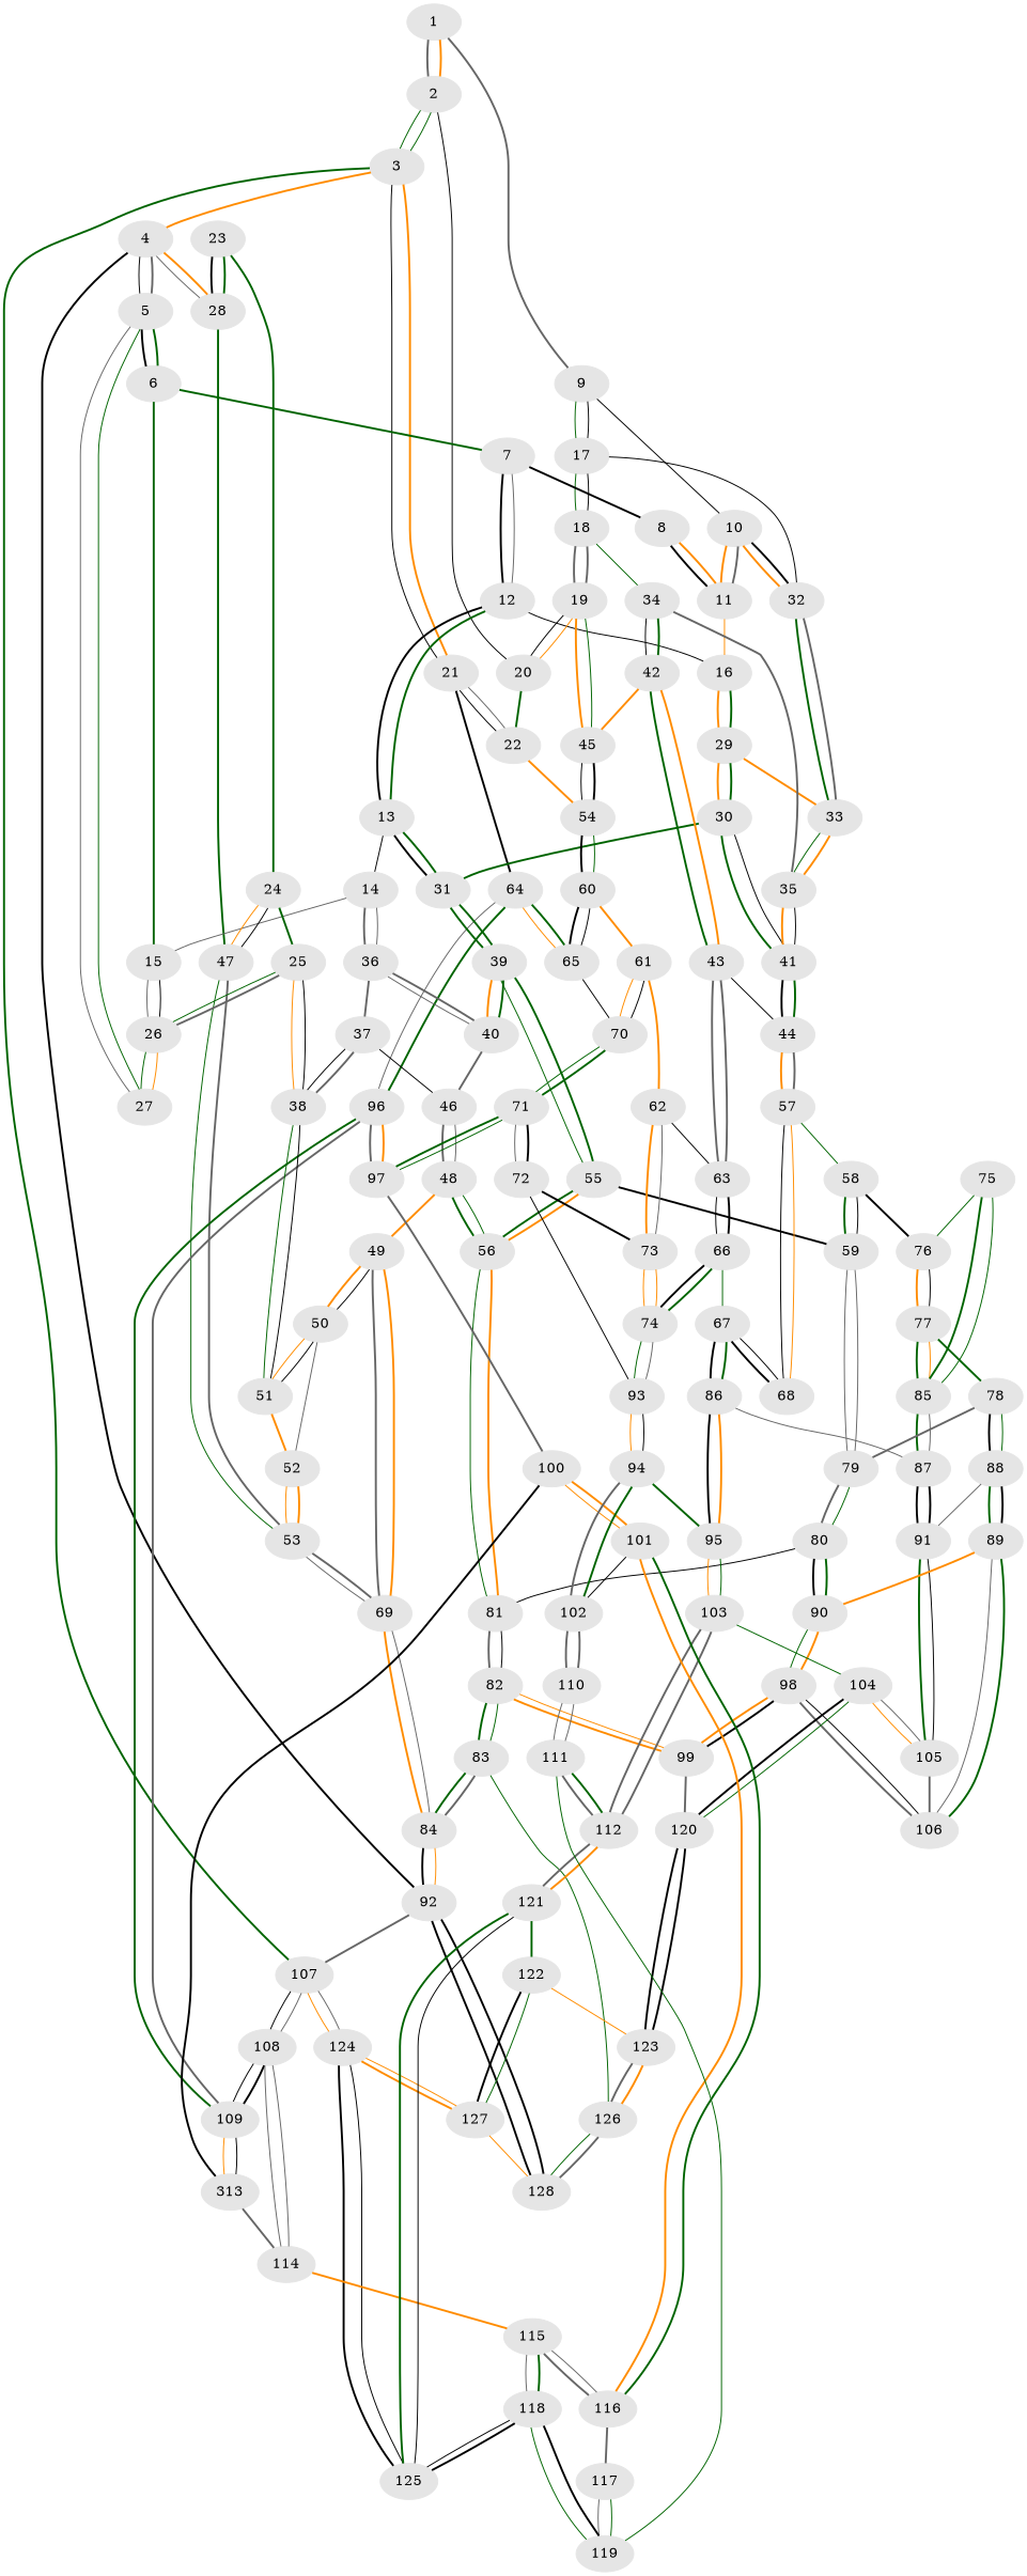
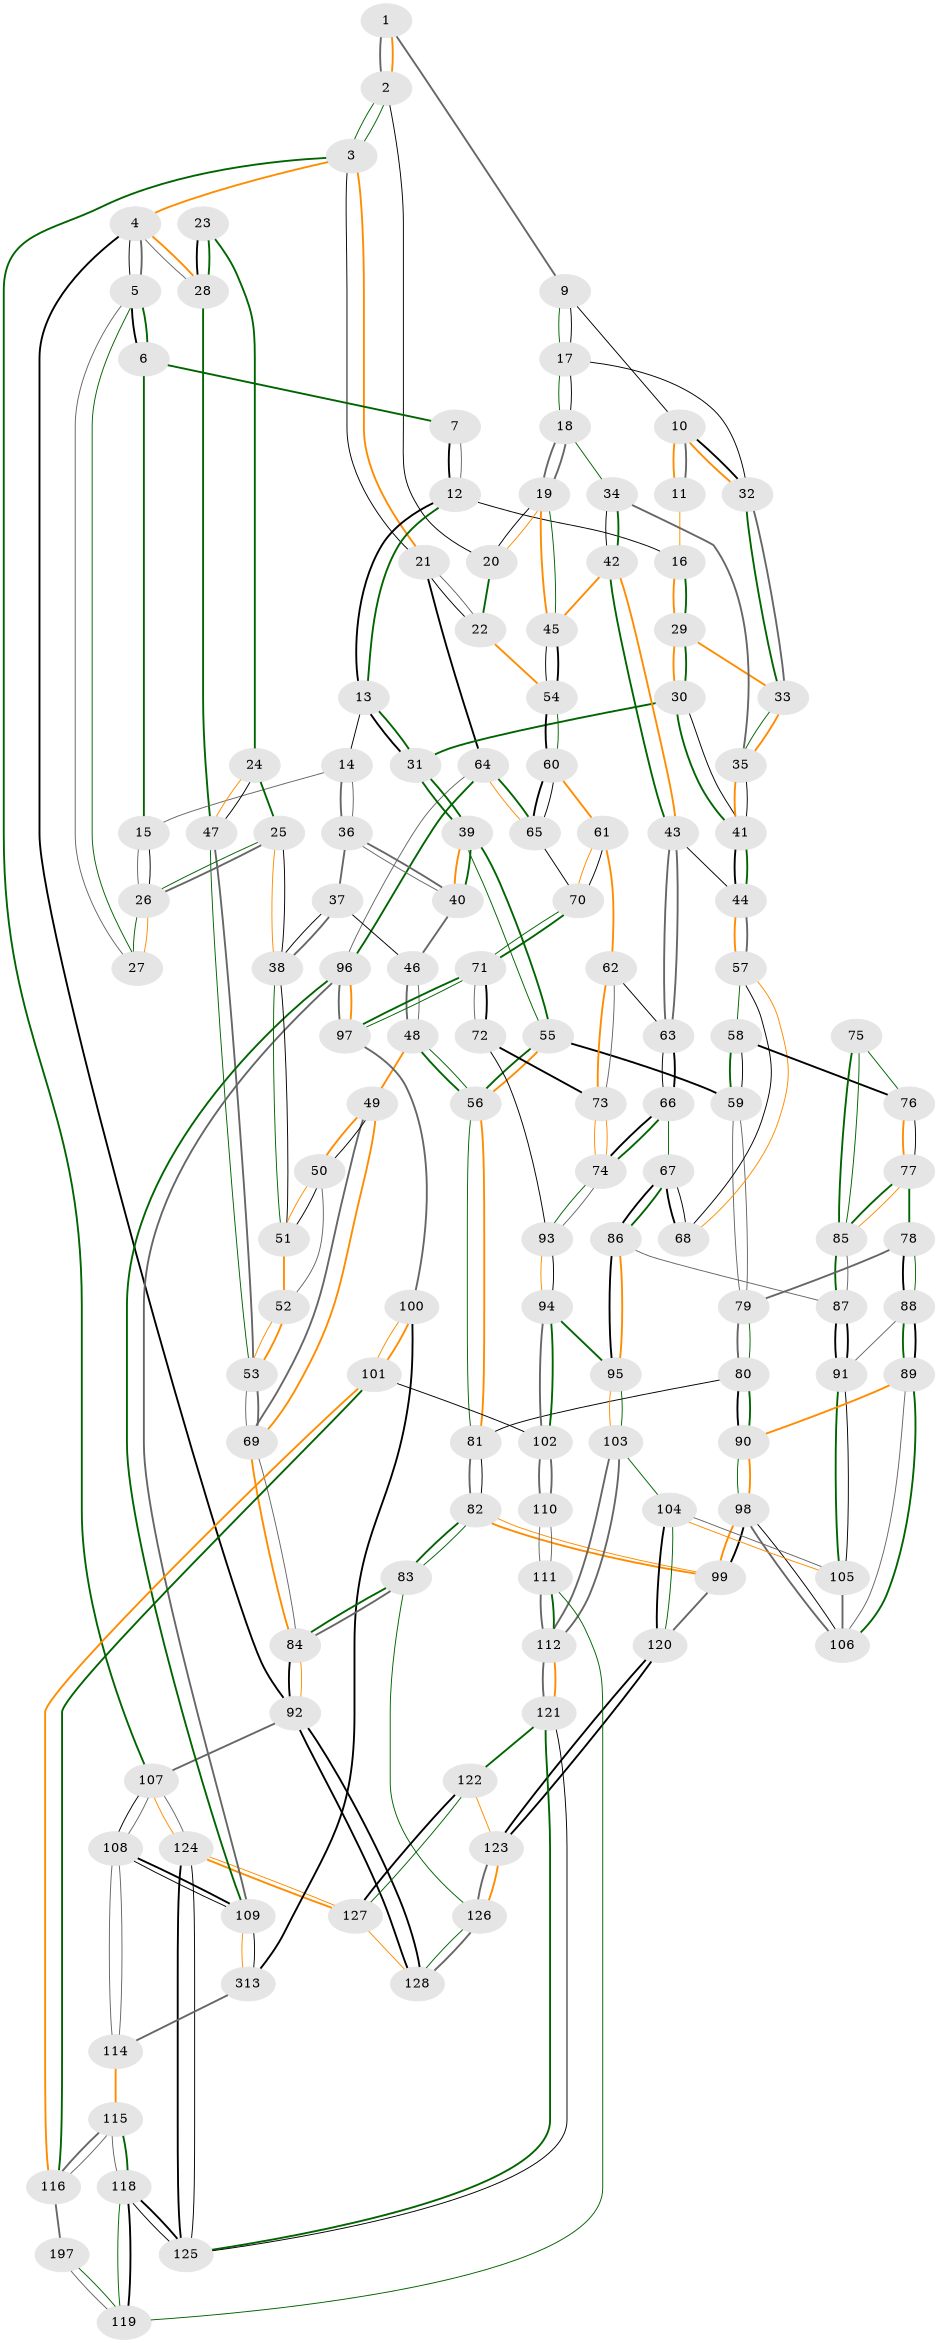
  graph {
    node [color=gray90 style=filled]
    edge [color=black style=bold]
    1
    2
    9
    3
    20
    10
    17
    4
    21
    107
    22
    5
    28
    92
    64
    108
    124
    6
    27
    47
    128
    7
    15
-   8
    12
    26
    11
    16
    13
    32
    18
    33
    29
    14
    31
    36
    39
    37
    40
    30
    19
    34
    45
    35
    42
    54
    65
    96
    60
    23
    24
    25
    38
    53
    51
    41
    44
    55
    43
    46
    48
    52
    56
    59
    57
    63
    66
    58
    68
    49
    69
    50
    81
    84
    61
    79
    82
    76
    77
    80
    62
    70
    73
    71
    74
    67
    97
    109
    86
    93
    87
    95
    75
    85
    72
    100
    94
    78
    88
    91
    89
    90
    98
    83
    99
    126
    120
    103
    105
    106
    102
    110
    104
    112
    n115 [label=313]
    101
    123
    116
    114
-   117
+   117 [label=197]
    111
    121
    125
    127
    115
    119
    122
    118
    1 -- 2 [color=gray40]
    1 -- 2 [color=darkorange]
    1 -- 9 [color=gray40]
    2 -- 3 [color=darkgreen style=solid]
    2 -- 3 [color=darkgreen style=solid]
    2 -- 20 [style=solid]
    9 -- 10 [style=solid]
    9 -- 17 [color=darkgreen style=solid]
    9 -- 17 [style=solid]
    3 -- 4 [color=darkorange]
    3 -- 21 [style=solid]
    3 -- 21 [color=darkorange]
    3 -- 107 [color=darkgreen]
    20 -- 22 [color=darkgreen]
    10 -- 11 [color=darkorange]
    10 -- 11 [color=gray40]
    10 -- 32 [color=darkorange]
    10 -- 32
    17 -- 32 [style=solid]
    17 -- 18 [color=darkgreen style=solid]
    17 -- 18 [style=solid]
    4 -- 5 [style=solid]
    4 -- 5 [color=gray40]
    4 -- 28 [color=gray40 style=solid]
    4 -- 28 [color=darkorange]
    4 -- 92
    21 -- 22 [style=solid]
    21 -- 22 [color=gray40 style=solid]
    21 -- 64
    107 -- 108 [style=solid]
    107 -- 108 [color=gray40 style=solid]
    107 -- 124 [color=darkorange style=solid]
    107 -- 124 [color=gray40 style=solid]
    22 -- 54 [color=darkorange]
    5 -- 6
    5 -- 6 [color=darkgreen]
    5 -- 27 [color=gray40 style=solid]
    5 -- 27 [color=darkgreen style=solid]
    28 -- 47 [color=darkgreen]
    92 -- 107 [color=gray40]
    92 -- 128
    92 -- 128
    64 -- 65 [color=darkorange style=solid]
    64 -- 65 [color=darkgreen]
    64 -- 96 [color=gray40 style=solid]
    64 -- 96 [color=darkgreen]
    108 -- 109 [style=solid]
    108 -- 109
    108 -- 114 [color=gray40 style=solid]
    108 -- 114 [color=gray40 style=solid]
    124 -- 125
    124 -- 125 [style=solid]
    124 -- 127 [color=darkorange]
    124 -- 127 [color=darkorange style=solid]
    6 -- 7 [color=darkgreen]
    6 -- 15 [color=darkgreen]
    47 -- 53 [color=darkgreen style=solid]
    47 -- 53 [color=gray40]
-   7 -- 8
    7 -- 12
    7 -- 12 [color=gray40 style=solid]
    15 -- 26 [color=gray40 style=solid]
    15 -- 26 [style=solid]
-   8 -- 11
-   8 -- 11 [color=darkorange]
    12 -- 16 [style=solid]
    12 -- 13
    12 -- 13 [color=darkgreen]
    26 -- 27 [color=darkgreen style=solid]
    26 -- 27 [color=darkorange style=solid]
    11 -- 16 [color=darkorange style=solid]
    16 -- 29 [color=darkorange]
    16 -- 29 [color=darkgreen]
    13 -- 14 [style=solid]
    13 -- 31
    13 -- 31 [color=darkgreen]
    32 -- 33 [color=darkgreen]
    32 -- 33 [color=gray40]
    18 -- 19 [color=gray40]
    18 -- 19 [color=gray40]
    18 -- 34 [color=darkgreen style=solid]
    33 -- 35 [color=darkgreen style=solid]
    33 -- 35 [color=darkorange]
    29 -- 33 [color=darkorange]
    29 -- 30 [color=darkorange]
    29 -- 30 [color=darkgreen]
    14 -- 15 [color=gray40 style=solid]
    14 -- 36 [color=gray40]
    14 -- 36 [color=gray40 style=solid]
    31 -- 39 [color=darkgreen]
    31 -- 39 [color=darkgreen]
    36 -- 37 [color=gray40]
    36 -- 40 [color=gray40 style=solid]
    36 -- 40 [color=gray40]
    39 -- 40 [color=darkorange]
    39 -- 40 [color=darkgreen]
    39 -- 55 [color=darkgreen style=solid]
    39 -- 55 [color=darkgreen]
    37 -- 38 [style=solid]
    37 -- 38 [color=gray40]
    37 -- 46 [style=solid]
    40 -- 46 [color=gray40]
    30 -- 31 [color=darkgreen]
    30 -- 41 [color=darkgreen]
    30 -- 41 [style=solid]
    19 -- 20 [style=solid]
    19 -- 20 [color=darkorange style=solid]
    19 -- 45 [color=darkorange]
    19 -- 45 [color=darkgreen style=solid]
    34 -- 35 [color=gray40]
    34 -- 42 [style=solid]
    34 -- 42 [color=darkgreen]
    45 -- 54 [style=solid]
    45 -- 54
    35 -- 41 [color=darkorange]
    35 -- 41 [style=solid]
    42 -- 45 [color=darkorange]
    42 -- 43 [color=darkgreen]
    42 -- 43 [color=darkorange]
    54 -- 60
    54 -- 60 [color=darkgreen style=solid]
    65 -- 70 [style=solid]
    96 -- 97 [color=gray40]
    96 -- 97 [color=darkorange]
    96 -- 109 [color=darkgreen]
    96 -- 109 [color=gray40]
    60 -- 65
    60 -- 65 [style=solid]
    60 -- 61 [color=darkorange]
    23 -- 28
    23 -- 28 [color=darkgreen]
    23 -- 24 [color=darkgreen]
    24 -- 47 [color=darkorange style=solid]
    24 -- 47 [style=solid]
    24 -- 25 [color=darkgreen]
    25 -- 26 [color=darkgreen style=solid]
    25 -- 26 [color=gray40]
    25 -- 38 [color=darkorange style=solid]
    25 -- 38 [style=solid]
    38 -- 51 [color=darkgreen style=solid]
    38 -- 51 [style=solid]
    53 -- 69 [color=gray40 style=solid]
    53 -- 69 [color=gray40]
    51 -- 52 [color=darkorange]
    41 -- 44
    41 -- 44 [color=darkgreen]
    44 -- 57 [color=darkorange]
    44 -- 57 [color=gray40]
    55 -- 56 [color=darkgreen]
    55 -- 56 [color=darkorange]
    55 -- 59
    43 -- 44 [style=solid]
    43 -- 63 [color=gray40]
    43 -- 63 [color=gray40]
    46 -- 48 [color=gray40]
    46 -- 48 [color=gray40 style=solid]
    48 -- 56 [color=darkgreen]
    48 -- 56 [color=darkgreen style=solid]
    48 -- 49 [color=darkorange]
    52 -- 53 [color=darkorange style=solid]
    52 -- 53 [color=darkorange]
    56 -- 81 [color=darkgreen style=solid]
    56 -- 81 [color=darkorange]
    59 -- 79 [color=gray40 style=solid]
    59 -- 79 [color=gray40 style=solid]
    57 -- 58 [color=darkgreen style=solid]
    57 -- 68 [style=solid]
    57 -- 68 [color=darkorange style=solid]
    63 -- 66 [style=solid]
    63 -- 66
    66 -- 74
    66 -- 74 [color=darkgreen]
    66 -- 67 [color=darkgreen style=solid]
    58 -- 59 [color=darkgreen]
    58 -- 59 [style=solid]
    58 -- 76
    49 -- 69 [color=gray40]
    49 -- 69 [color=darkorange]
    49 -- 50 [color=darkorange]
    49 -- 50 [style=solid]
    69 -- 84 [color=darkorange]
    69 -- 84 [color=gray40 style=solid]
    50 -- 51 [color=darkorange style=solid]
    50 -- 51 [style=solid]
    50 -- 52 [color=gray40 style=solid]
    81 -- 82 [color=gray40]
    81 -- 82 [style=solid]
    84 -- 92
    84 -- 92 [color=darkorange style=solid]
    61 -- 62 [color=darkorange]
    61 -- 70 [color=darkorange style=solid]
    61 -- 70 [style=solid]
    79 -- 80 [color=gray40]
    79 -- 80 [color=darkgreen style=solid]
    82 -- 83 [color=darkgreen]
    82 -- 83 [color=darkgreen style=solid]
    82 -- 99 [color=darkorange]
    82 -- 99 [color=darkorange style=solid]
    76 -- 77 [color=darkorange]
    76 -- 77 [style=solid]
    77 -- 85 [color=darkgreen]
    77 -- 85 [color=darkorange style=solid]
    77 -- 78 [color=darkgreen]
    80 -- 81 [style=solid]
    80 -- 90
    80 -- 90 [color=darkgreen]
    62 -- 63 [style=solid]
    62 -- 73 [color=darkorange]
    62 -- 73 [color=gray40 style=solid]
    70 -- 71 [color=darkgreen style=solid]
    70 -- 71 [color=darkgreen]
    73 -- 74 [color=darkorange style=solid]
    73 -- 74 [color=darkorange style=solid]
    71 -- 97 [color=darkgreen]
    71 -- 97 [color=darkgreen style=solid]
    71 -- 72 [color=gray40 style=solid]
    71 -- 72
    74 -- 93 [color=darkgreen style=solid]
    74 -- 93 [color=gray40 style=solid]
    67 -- 68
    67 -- 68 [style=solid]
    67 -- 86
    67 -- 86 [color=darkgreen]
    97 -- 100 [color=gray40]
    109 -- n115 [color=darkorange style=solid]
    109 -- n115 [style=solid]
    86 -- 87 [color=gray40 style=solid]
    86 -- 95
    86 -- 95 [color=darkorange]
    93 -- 94 [color=darkorange style=solid]
    93 -- 94 [style=solid]
    87 -- 91
    87 -- 91
    95 -- 103 [color=darkorange style=solid]
    95 -- 103 [color=darkgreen style=solid]
    75 -- 76 [color=darkgreen style=solid]
    75 -- 85 [color=darkgreen]
    75 -- 85 [color=darkgreen style=solid]
    85 -- 87 [color=darkgreen]
    85 -- 87 [color=gray40 style=solid]
    72 -- 73
    72 -- 93 [style=solid]
    100 -- n115
    100 -- 101 [color=darkorange style=solid]
    100 -- 101 [color=darkorange]
    94 -- 95 [color=darkgreen]
    94 -- 102 [color=gray40]
    94 -- 102 [color=darkgreen]
    78 -- 79 [color=gray40]
    78 -- 88
    78 -- 88 [color=darkgreen style=solid]
    88 -- 91 [color=gray40 style=solid]
    88 -- 89 [color=darkgreen]
    88 -- 89
    91 -- 105 [color=darkgreen]
    91 -- 105 [style=solid]
    89 -- 90 [color=darkorange]
    89 -- 106 [color=gray40 style=solid]
    89 -- 106 [color=darkgreen]
    90 -- 98 [color=darkgreen style=solid]
    90 -- 98 [color=darkorange]
    98 -- 99 [color=darkorange]
    98 -- 99
    98 -- 106 [color=gray40]
    98 -- 106 [style=solid]
    83 -- 84 [color=darkgreen]
    83 -- 84 [color=gray40]
    83 -- 126 [color=darkgreen style=solid]
    99 -- 120 [color=gray40]
    126 -- 128 [color=darkgreen style=solid]
    126 -- 128 [color=gray40]
    120 -- 123
    120 -- 123
    103 -- 104 [color=darkgreen style=solid]
    103 -- 112 [color=gray40]
    103 -- 112 [color=gray40]
    105 -- 106 [color=gray40]
    102 -- 110 [color=gray40]
    102 -- 110 [color=gray40]
    110 -- 111 [color=gray40 style=solid]
    110 -- 111 [color=gray40 style=solid]
    104 -- 120
    104 -- 120 [color=darkgreen style=solid]
    104 -- 105 [color=darkorange style=solid]
    104 -- 105 [color=gray40 style=solid]
    112 -- 121 [color=gray40]
    112 -- 121 [color=darkorange]
    n115 -- 114 [color=gray40]
    101 -- 102 [style=solid]
    101 -- 116 [color=darkorange]
    101 -- 116 [color=darkgreen]
    123 -- 126 [color=gray40]
    123 -- 126 [color=darkorange]
    116 -- 117 [color=gray40]
    114 -- 115 [color=darkorange]
    117 -- 119 [color=gray40 style=solid]
    117 -- 119 [color=darkgreen style=solid]
    111 -- 112 [color=gray40]
    111 -- 112 [color=darkgreen]
    111 -- 119 [color=darkgreen style=solid]
    121 -- 125 [color=darkgreen]
    121 -- 125 [style=solid]
    121 -- 122 [color=darkgreen]
    127 -- 128 [color=darkorange style=solid]
    115 -- 116 [color=gray40]
    115 -- 116 [color=gray40 style=solid]
    115 -- 118 [color=gray40 style=solid]
    115 -- 118 [color=darkgreen]
    122 -- 123 [color=darkorange style=solid]
    122 -- 127
    122 -- 127 [color=darkgreen style=solid]
    118 -- 125 [style=solid]
    118 -- 125
    118 -- 119 [color=darkgreen style=solid]
    118 -- 119
  }
